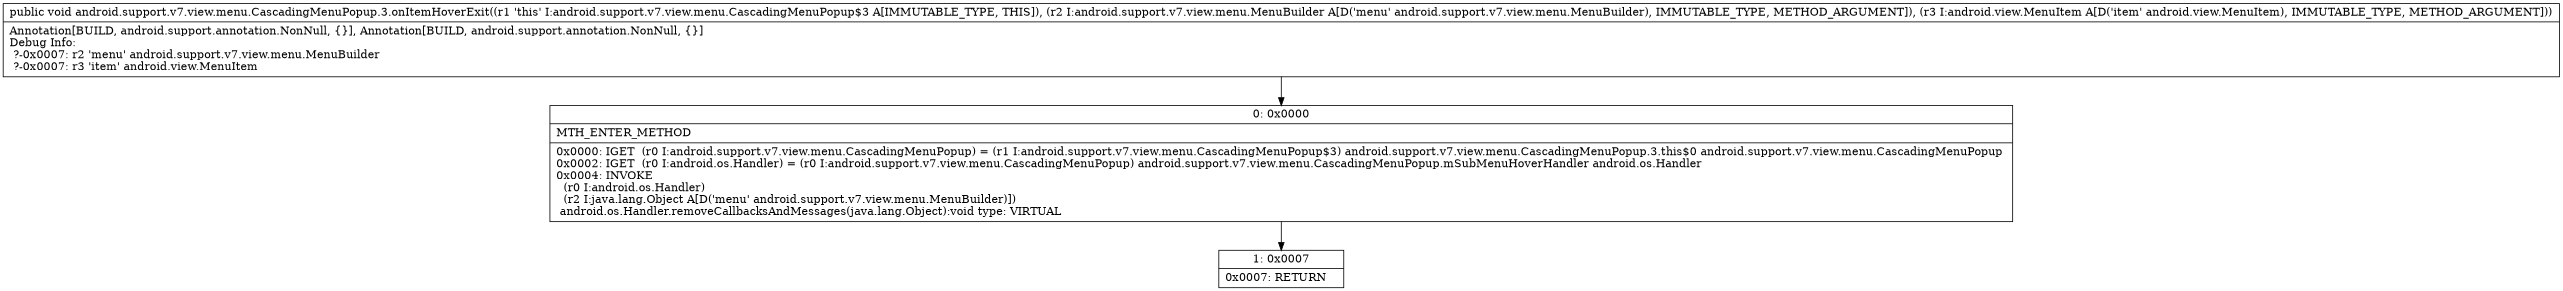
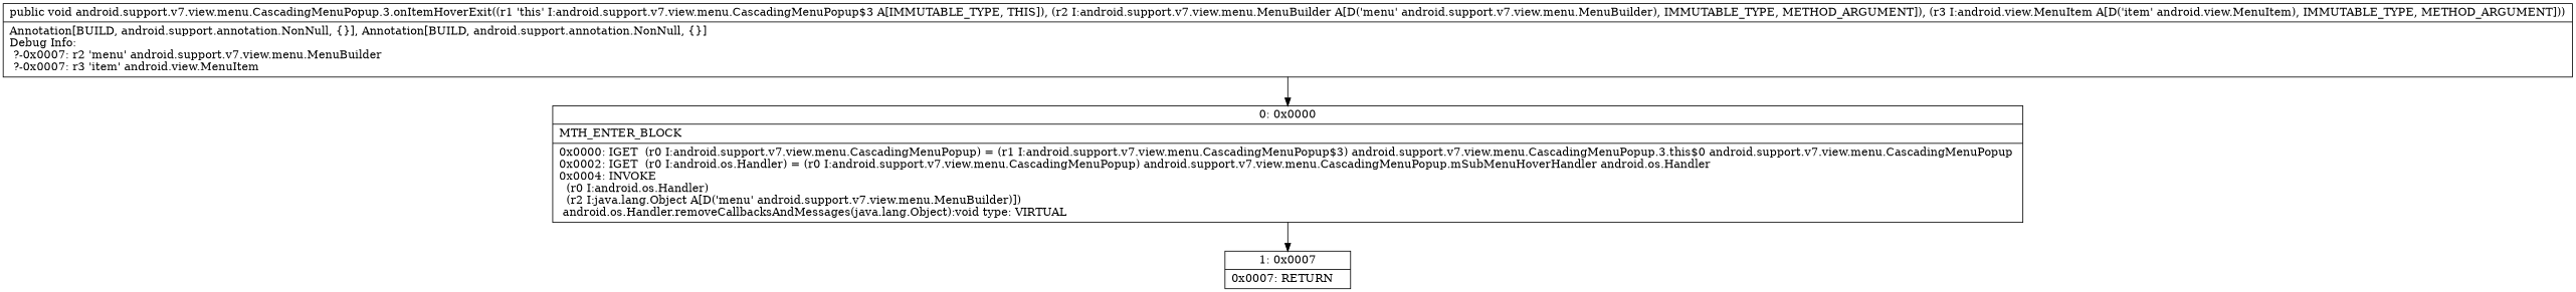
  digraph {
    node [shape=record]
-   n1 [label="{0\:\ 0x0000|MTH_ENTER_METHOD\l|0x0000: IGET  (r0 I:android.support.v7.view.menu.CascadingMenuPopup) = (r1 I:android.support.v7.view.menu.CascadingMenuPopup$3) android.support.v7.view.menu.CascadingMenuPopup.3.this$0 android.support.v7.view.menu.CascadingMenuPopup \l0x0002: IGET  (r0 I:android.os.Handler) = (r0 I:android.support.v7.view.menu.CascadingMenuPopup) android.support.v7.view.menu.CascadingMenuPopup.mSubMenuHoverHandler android.os.Handler \l0x0004: INVOKE  \l  (r0 I:android.os.Handler)\l  (r2 I:java.lang.Object A[D('menu' android.support.v7.view.menu.MenuBuilder)])\l android.os.Handler.removeCallbacksAndMessages(java.lang.Object):void type: VIRTUAL \l}"]
+   n1 [label="{0\:\ 0x0000|MTH_ENTER_BLOCK\l|0x0000: IGET  (r0 I:android.support.v7.view.menu.CascadingMenuPopup) = (r1 I:android.support.v7.view.menu.CascadingMenuPopup$3) android.support.v7.view.menu.CascadingMenuPopup.3.this$0 android.support.v7.view.menu.CascadingMenuPopup \l0x0002: IGET  (r0 I:android.os.Handler) = (r0 I:android.support.v7.view.menu.CascadingMenuPopup) android.support.v7.view.menu.CascadingMenuPopup.mSubMenuHoverHandler android.os.Handler \l0x0004: INVOKE  \l  (r0 I:android.os.Handler)\l  (r2 I:java.lang.Object A[D('menu' android.support.v7.view.menu.MenuBuilder)])\l android.os.Handler.removeCallbacksAndMessages(java.lang.Object):void type: VIRTUAL \l}"]
    n2 [label="{1\:\ 0x0007|0x0007: RETURN   \l}"]
    n3 [label="{public void android.support.v7.view.menu.CascadingMenuPopup.3.onItemHoverExit((r1 'this' I:android.support.v7.view.menu.CascadingMenuPopup$3 A[IMMUTABLE_TYPE, THIS]), (r2 I:android.support.v7.view.menu.MenuBuilder A[D('menu' android.support.v7.view.menu.MenuBuilder), IMMUTABLE_TYPE, METHOD_ARGUMENT]), (r3 I:android.view.MenuItem A[D('item' android.view.MenuItem), IMMUTABLE_TYPE, METHOD_ARGUMENT]))  | Annotation[BUILD, android.support.annotation.NonNull, \{\}], Annotation[BUILD, android.support.annotation.NonNull, \{\}]\lDebug Info:\l  ?\-0x0007: r2 'menu' android.support.v7.view.menu.MenuBuilder\l  ?\-0x0007: r3 'item' android.view.MenuItem\l}"]
    n1 -> n2
    n3 -> n1
  }
